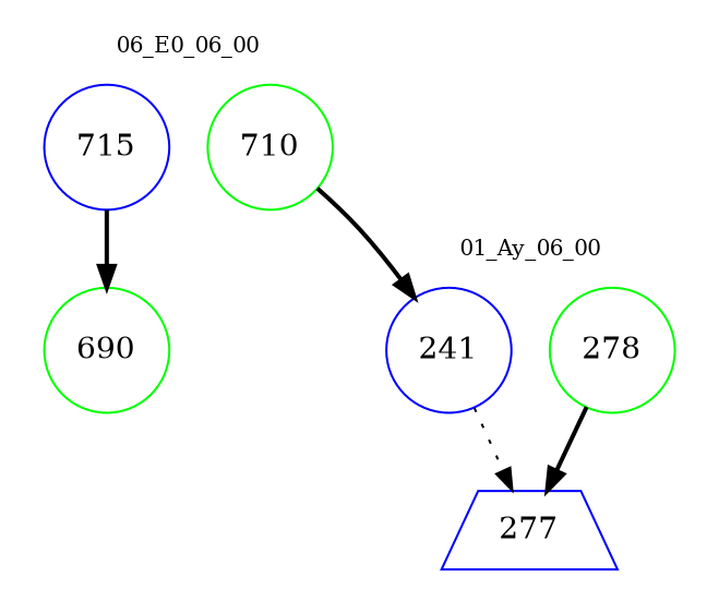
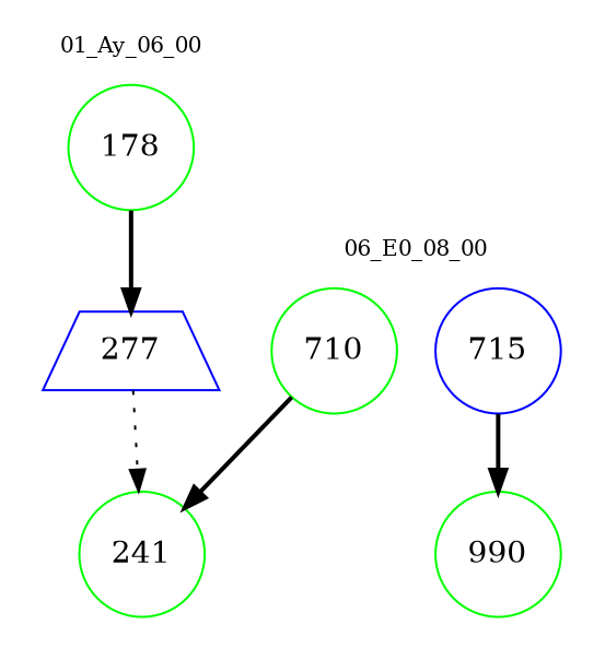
  digraph {
    node [color=green shape=circle]
    edge [color=black style=bold]
-   n1 [label=278]
+   n1 [label=178]
    n2 [color=blue label=277 shape=trapezium]
-   n3 [color=blue label=241]
+   n3 [label=241]
    n4 [label=710]
    n5 [color=blue label=715]
-   n6 [label=690]
+   n6 [label=990]
    subgraph cluster_1 {
      color=white
      fontsize=10
      label="01_Ay_06_00"
      n1
      n2
      n3
    }
    subgraph cluster_2 {
      color=white
      fontsize=10
-     label="06_E0_06_00"
+     label="06_E0_08_00"
      n4
      n5
      n6
    }
    n1 -> n2
-   n3 -> n2 [style=dotted]
+   n2 -> n3 [style=dotted]
    n4 -> n3
    n5 -> n6
  }
